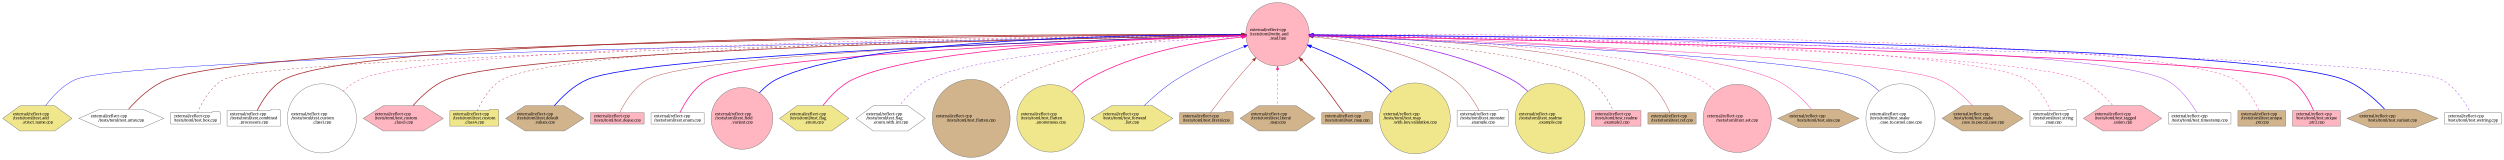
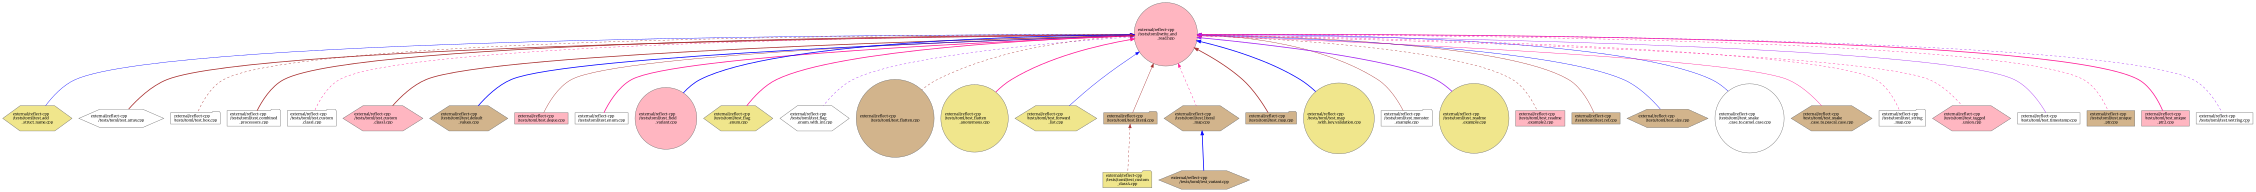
  digraph {
    fontname=Merriweather
    node [color=grey40 fillcolor=white fontname=Merriweather fontsize=10 shape=hexagon style=filled]
    edge [color=brown dir=back fontname=Merriweather fontsize=10 labelfontname=Helvetica labelfontsize=10 style=bold]
    n1 [color=gray40 fillcolor=lightpink fontcolor=black height=0.2 label="external/reflect-cpp\l/tests/toml/write_and\l_read.hpp" shape=circle width=0.4]
    n2 [fillcolor=khaki height=0.2 label="external/reflect-cpp\l/tests/toml/test_add\l_struct_name.cpp" width=0.4]
    n3 [height=0.2 label="external/reflect-cpp\l/tests/toml/test_array.cpp" width=0.4]
    n4 [height=0.2 label="external/reflect-cpp\l/tests/toml/test_box.cpp" shape=folder width=0.4]
    n5 [height=0.2 label="external/reflect-cpp\l/tests/toml/test_combined\l_processors.cpp" shape=folder width=0.4]
-   n6 [height=0.2 label="external/reflect-cpp\l/tests/toml/test_custom\l_class1.cpp" shape=circle width=0.4]
+   n6 [height=0.2 label="external/reflect-cpp\l/tests/toml/test_custom\l_class1.cpp" shape=folder width=0.4]
    n7 [fillcolor=lightpink height=0.2 label="external/reflect-cpp\l/tests/toml/test_custom\l_class3.cpp" width=0.4]
    n8 [fillcolor=khaki height=0.2 label="external/reflect-cpp\l/tests/toml/test_custom\l_class4.cpp" shape=folder width=0.4]
    n9 [fillcolor=tan height=0.2 label="external/reflect-cpp\l/tests/toml/test_default\l_values.cpp" width=0.4]
    n10 [fillcolor=lightpink height=0.2 label="external/reflect-cpp\l/tests/toml/test_deque.cpp" shape=box width=0.4]
    n11 [height=0.2 label="external/reflect-cpp\l/tests/toml/test_enum.cpp" shape=box width=0.4]
    n12 [fillcolor=lightpink height=0.2 label="external/reflect-cpp\l/tests/toml/test_field\l_variant.cpp" shape=circle width=0.4]
    n13 [fillcolor=khaki height=0.2 label="external/reflect-cpp\l/tests/toml/test_flag\l_enum.cpp" width=0.4]
    n14 [height=0.2 label="external/reflect-cpp\l/tests/toml/test_flag\l_enum_with_int.cpp" width=0.4]
    n15 [fillcolor=tan height=0.2 label="external/reflect-cpp\l/tests/toml/test_flatten.cpp" shape=circle width=0.4]
    n16 [fillcolor=khaki height=0.2 label="external/reflect-cpp\l/tests/toml/test_flatten\l_anonymous.cpp" shape=circle width=0.4]
    n17 [fillcolor=khaki height=0.2 label="external/reflect-cpp\l/tests/toml/test_forward\l_list.cpp" width=0.4]
    n18 [fillcolor=tan height=0.2 label="external/reflect-cpp\l/tests/toml/test_literal.cpp" shape=folder width=0.4]
    n19 [fillcolor=tan height=0.2 label="external/reflect-cpp\l/tests/toml/test_literal\l_map.cpp" width=0.4]
    n20 [fillcolor=tan height=0.2 label="external/reflect-cpp\l/tests/toml/test_map.cpp" shape=folder width=0.4]
    n21 [fillcolor=khaki height=0.2 label="external/reflect-cpp\l/tests/toml/test_map\l_with_key_validation.cpp" shape=circle width=0.4]
    n22 [height=0.2 label="external/reflect-cpp\l/tests/toml/test_monster\l_example.cpp" shape=folder width=0.4]
    n23 [fillcolor=khaki height=0.2 label="external/reflect-cpp\l/tests/toml/test_readme\l_example.cpp" shape=circle width=0.4]
    n24 [fillcolor=lightpink height=0.2 label="external/reflect-cpp\l/tests/toml/test_readme\l_example2.cpp" shape=box width=0.4]
    n25 [fillcolor=tan height=0.2 label="external/reflect-cpp\l/tests/toml/test_ref.cpp" shape=box width=0.4]
-   n26 [fillcolor=lightpink height=0.2 label="external/reflect-cpp\l/tests/toml/test_set.cpp" shape=circle width=0.4]
    n27 [fillcolor=tan height=0.2 label="external/reflect-cpp\l/tests/toml/test_size.cpp" width=0.4]
    n28 [height=0.2 label="external/reflect-cpp\l/tests/toml/test_snake\l_case_to_camel_case.cpp" shape=circle width=0.4]
    n29 [fillcolor=tan height=0.2 label="external/reflect-cpp\l/tests/toml/test_snake\l_case_to_pascal_case.cpp" width=0.4]
    n30 [height=0.2 label="external/reflect-cpp\l/tests/toml/test_string\l_map.cpp" shape=folder width=0.4]
    n31 [fillcolor=lightpink height=0.2 label="external/reflect-cpp\l/tests/toml/test_tagged\l_union.cpp" width=0.4]
    n32 [height=0.2 label="external/reflect-cpp\l/tests/toml/test_timestamp.cpp" shape=box width=0.4]
    n33 [fillcolor=tan height=0.2 label="external/reflect-cpp\l/tests/toml/test_unique\l_ptr.cpp" shape=box width=0.4]
    n34 [fillcolor=lightpink height=0.2 label="external/reflect-cpp\l/tests/toml/test_unique\l_ptr2.cpp" shape=box width=0.4]
    n35 [fillcolor=tan height=0.2 label="external/reflect-cpp\l/tests/toml/test_variant.cpp" width=0.4]
    n36 [height=0.2 label="external/reflect-cpp\l/tests/toml/test_wstring.cpp" shape=box width=0.4]
    n1 -> n2 [color=blue style=solid]
    n1 -> n3
    n1 -> n4 [style=dashed]
    n1 -> n5
    n1 -> n6 [color=deeppink style=dashed]
    n1 -> n7
-   n1 -> n8 [style=dashed]
+   n18 -> n8 [style=dashed]
    n1 -> n9 [color=blue]
    n1 -> n10 [style=solid]
    n1 -> n11 [color=deeppink]
    n1 -> n12 [color=blue]
    n1 -> n13 [color=deeppink]
    n1 -> n14 [color=purple style=dashed]
    n1 -> n15 [style=dashed]
    n1 -> n16 [color=deeppink]
    n1 -> n17 [color=blue style=solid]
    n1 -> n18 [style=solid]
    n1 -> n19 [color=deeppink style=dashed]
    n1 -> n20
    n1 -> n21 [color=blue]
    n1 -> n22 [style=solid]
    n1 -> n23 [color=purple]
    n1 -> n24 [style=dashed]
    n1 -> n25 [style=solid]
-   n1 -> n26 [color=deeppink style=dashed]
-   n1 -> n27 [color=deeppink style=solid]
+   n1 -> n27 [color=blue style=solid]
    n1 -> n28 [color=blue style=solid]
    n1 -> n29 [color=deeppink style=solid]
    n1 -> n30 [color=deeppink style=dashed]
    n1 -> n31 [color=deeppink style=dashed]
    n1 -> n32 [color=purple style=solid]
    n1 -> n33 [color=deeppink style=dashed]
    n1 -> n34 [color=deeppink]
-   n1 -> n35 [color=blue]
+   n19 -> n35 [color=blue]
    n1 -> n36 [color=purple style=dashed]
  }
